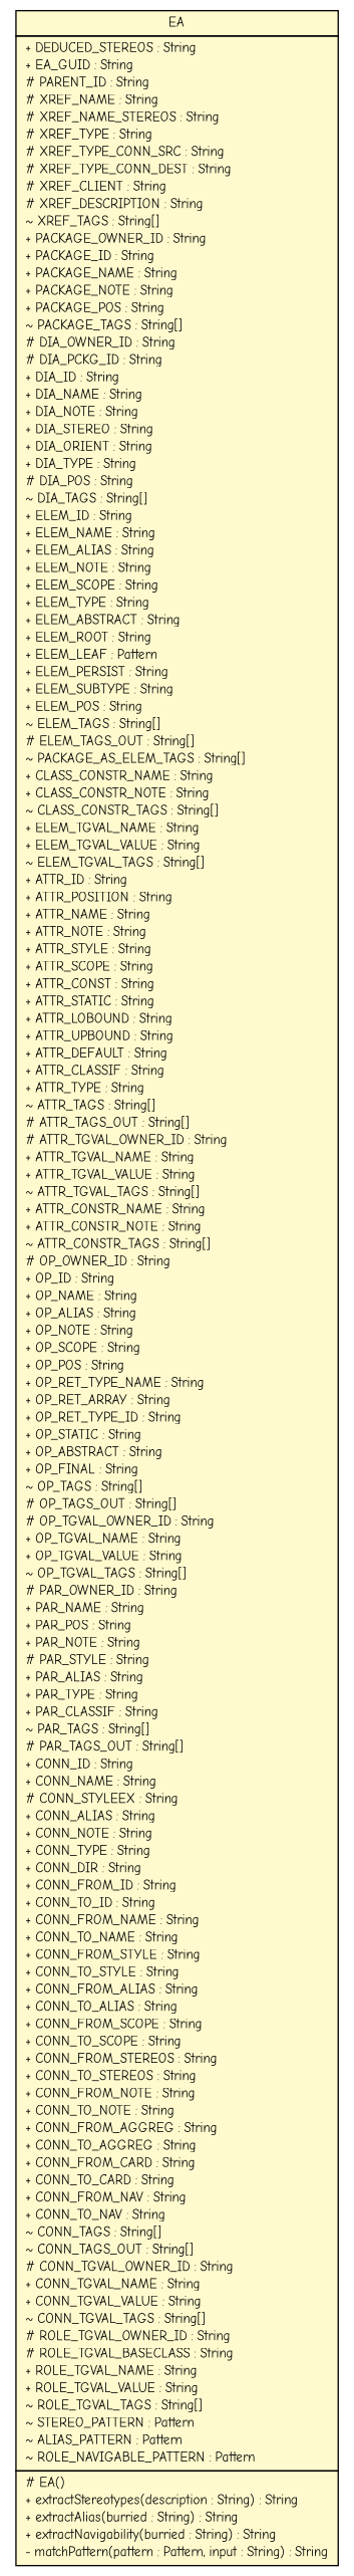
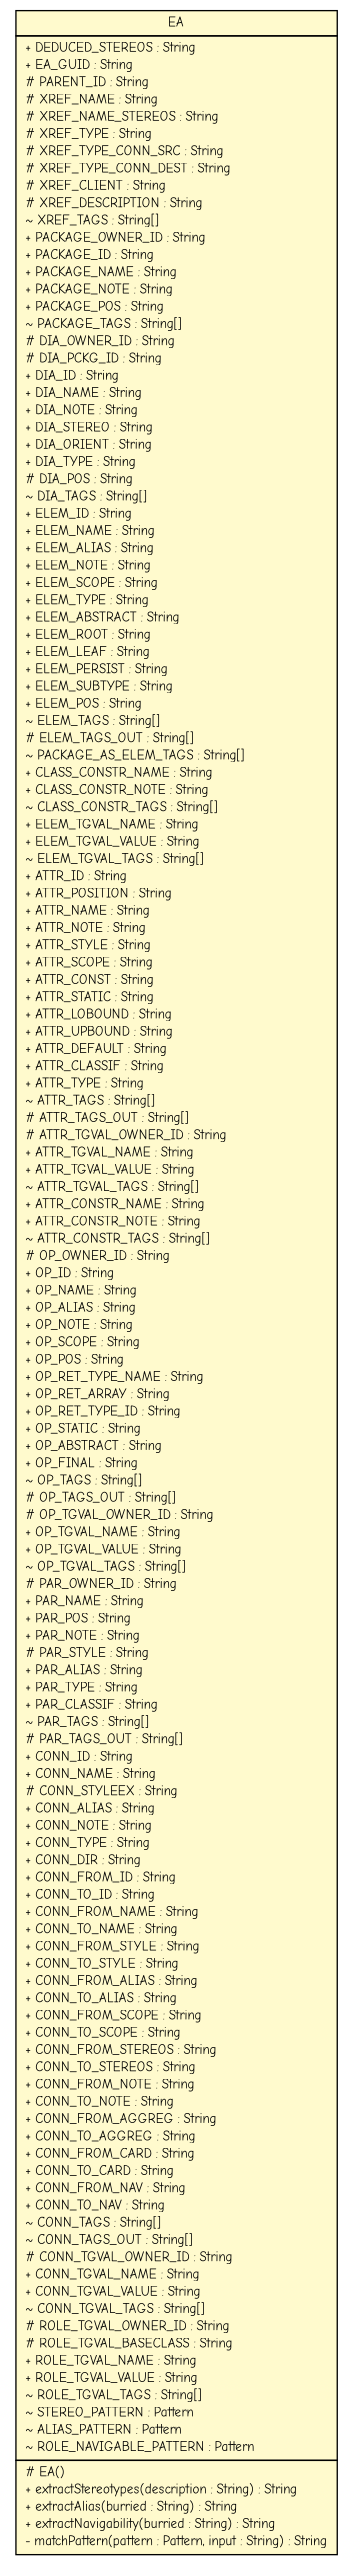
  digraph {
    nodesep=0.25
    ranksep=0.5
    fontname="Comic Neue"
-   n1 [fontcolor=black fontname="Comic Neue" fontsize=10.0 label=<<table title="org.tanjakostic.jcleancim.builder.ea.EA" border="0" cellborder="1" cellspacing="0" cellpadding="2" port="p" bgcolor="lemonChiffon" href="./EA.html"> 		<tr><td><table border="0" cellspacing="0" cellpadding="1"> <tr><td align="center" balign="center"> EA </td></tr> 		</table></td></tr> 		<tr><td><table border="0" cellspacing="0" cellpadding="1"> <tr><td align="left" balign="left"> + DEDUCED_STEREOS : String </td></tr> <tr><td align="left" balign="left"> + EA_GUID : String </td></tr> <tr><td align="left" balign="left"> # PARENT_ID : String </td></tr> <tr><td align="left" balign="left"> # XREF_NAME : String </td></tr> <tr><td align="left" balign="left"> # XREF_NAME_STEREOS : String </td></tr> <tr><td align="left" balign="left"> # XREF_TYPE : String </td></tr> <tr><td align="left" balign="left"> # XREF_TYPE_CONN_SRC : String </td></tr> <tr><td align="left" balign="left"> # XREF_TYPE_CONN_DEST : String </td></tr> <tr><td align="left" balign="left"> # XREF_CLIENT : String </td></tr> <tr><td align="left" balign="left"> # XREF_DESCRIPTION : String </td></tr> <tr><td align="left" balign="left"> ~ XREF_TAGS : String[] </td></tr> <tr><td align="left" balign="left"> + PACKAGE_OWNER_ID : String </td></tr> <tr><td align="left" balign="left"> + PACKAGE_ID : String </td></tr> <tr><td align="left" balign="left"> + PACKAGE_NAME : String </td></tr> <tr><td align="left" balign="left"> + PACKAGE_NOTE : String </td></tr> <tr><td align="left" balign="left"> + PACKAGE_POS : String </td></tr> <tr><td align="left" balign="left"> ~ PACKAGE_TAGS : String[] </td></tr> <tr><td align="left" balign="left"> # DIA_OWNER_ID : String </td></tr> <tr><td align="left" balign="left"> # DIA_PCKG_ID : String </td></tr> <tr><td align="left" balign="left"> + DIA_ID : String </td></tr> <tr><td align="left" balign="left"> + DIA_NAME : String </td></tr> <tr><td align="left" balign="left"> + DIA_NOTE : String </td></tr> <tr><td align="left" balign="left"> + DIA_STEREO : String </td></tr> <tr><td align="left" balign="left"> + DIA_ORIENT : String </td></tr> <tr><td align="left" balign="left"> + DIA_TYPE : String </td></tr> <tr><td align="left" balign="left"> # DIA_POS : String </td></tr> <tr><td align="left" balign="left"> ~ DIA_TAGS : String[] </td></tr> <tr><td align="left" balign="left"> + ELEM_ID : String </td></tr> <tr><td align="left" balign="left"> + ELEM_NAME : String </td></tr> <tr><td align="left" balign="left"> + ELEM_ALIAS : String </td></tr> <tr><td align="left" balign="left"> + ELEM_NOTE : String </td></tr> <tr><td align="left" balign="left"> + ELEM_SCOPE : String </td></tr> <tr><td align="left" balign="left"> + ELEM_TYPE : String </td></tr> <tr><td align="left" balign="left"> + ELEM_ABSTRACT : String </td></tr> <tr><td align="left" balign="left"> + ELEM_ROOT : String </td></tr> <tr><td align="left" balign="left"> + ELEM_LEAF : Pattern </td></tr> <tr><td align="left" balign="left"> + ELEM_PERSIST : String </td></tr> <tr><td align="left" balign="left"> + ELEM_SUBTYPE : String </td></tr> <tr><td align="left" balign="left"> + ELEM_POS : String </td></tr> <tr><td align="left" balign="left"> ~ ELEM_TAGS : String[] </td></tr> <tr><td align="left" balign="left"> # ELEM_TAGS_OUT : String[] </td></tr> <tr><td align="left" balign="left"> ~ PACKAGE_AS_ELEM_TAGS : String[] </td></tr> <tr><td align="left" balign="left"> + CLASS_CONSTR_NAME : String </td></tr> <tr><td align="left" balign="left"> + CLASS_CONSTR_NOTE : String </td></tr> <tr><td align="left" balign="left"> ~ CLASS_CONSTR_TAGS : String[] </td></tr> <tr><td align="left" balign="left"> + ELEM_TGVAL_NAME : String </td></tr> <tr><td align="left" balign="left"> + ELEM_TGVAL_VALUE : String </td></tr> <tr><td align="left" balign="left"> ~ ELEM_TGVAL_TAGS : String[] </td></tr> <tr><td align="left" balign="left"> + ATTR_ID : String </td></tr> <tr><td align="left" balign="left"> + ATTR_POSITION : String </td></tr> <tr><td align="left" balign="left"> + ATTR_NAME : String </td></tr> <tr><td align="left" balign="left"> + ATTR_NOTE : String </td></tr> <tr><td align="left" balign="left"> + ATTR_STYLE : String </td></tr> <tr><td align="left" balign="left"> + ATTR_SCOPE : String </td></tr> <tr><td align="left" balign="left"> + ATTR_CONST : String </td></tr> <tr><td align="left" balign="left"> + ATTR_STATIC : String </td></tr> <tr><td align="left" balign="left"> + ATTR_LOBOUND : String </td></tr> <tr><td align="left" balign="left"> + ATTR_UPBOUND : String </td></tr> <tr><td align="left" balign="left"> + ATTR_DEFAULT : String </td></tr> <tr><td align="left" balign="left"> + ATTR_CLASSIF : String </td></tr> <tr><td align="left" balign="left"> + ATTR_TYPE : String </td></tr> <tr><td align="left" balign="left"> ~ ATTR_TAGS : String[] </td></tr> <tr><td align="left" balign="left"> # ATTR_TAGS_OUT : String[] </td></tr> <tr><td align="left" balign="left"> # ATTR_TGVAL_OWNER_ID : String </td></tr> <tr><td align="left" balign="left"> + ATTR_TGVAL_NAME : String </td></tr> <tr><td align="left" balign="left"> + ATTR_TGVAL_VALUE : String </td></tr> <tr><td align="left" balign="left"> ~ ATTR_TGVAL_TAGS : String[] </td></tr> <tr><td align="left" balign="left"> + ATTR_CONSTR_NAME : String </td></tr> <tr><td align="left" balign="left"> + ATTR_CONSTR_NOTE : String </td></tr> <tr><td align="left" balign="left"> ~ ATTR_CONSTR_TAGS : String[] </td></tr> <tr><td align="left" balign="left"> # OP_OWNER_ID : String </td></tr> <tr><td align="left" balign="left"> + OP_ID : String </td></tr> <tr><td align="left" balign="left"> + OP_NAME : String </td></tr> <tr><td align="left" balign="left"> + OP_ALIAS : String </td></tr> <tr><td align="left" balign="left"> + OP_NOTE : String </td></tr> <tr><td align="left" balign="left"> + OP_SCOPE : String </td></tr> <tr><td align="left" balign="left"> + OP_POS : String </td></tr> <tr><td align="left" balign="left"> + OP_RET_TYPE_NAME : String </td></tr> <tr><td align="left" balign="left"> + OP_RET_ARRAY : String </td></tr> <tr><td align="left" balign="left"> + OP_RET_TYPE_ID : String </td></tr> <tr><td align="left" balign="left"> + OP_STATIC : String </td></tr> <tr><td align="left" balign="left"> + OP_ABSTRACT : String </td></tr> <tr><td align="left" balign="left"> + OP_FINAL : String </td></tr> <tr><td align="left" balign="left"> ~ OP_TAGS : String[] </td></tr> <tr><td align="left" balign="left"> # OP_TAGS_OUT : String[] </td></tr> <tr><td align="left" balign="left"> # OP_TGVAL_OWNER_ID : String </td></tr> <tr><td align="left" balign="left"> + OP_TGVAL_NAME : String </td></tr> <tr><td align="left" balign="left"> + OP_TGVAL_VALUE : String </td></tr> <tr><td align="left" balign="left"> ~ OP_TGVAL_TAGS : String[] </td></tr> <tr><td align="left" balign="left"> # PAR_OWNER_ID : String </td></tr> <tr><td align="left" balign="left"> + PAR_NAME : String </td></tr> <tr><td align="left" balign="left"> + PAR_POS : String </td></tr> <tr><td align="left" balign="left"> + PAR_NOTE : String </td></tr> <tr><td align="left" balign="left"> # PAR_STYLE : String </td></tr> <tr><td align="left" balign="left"> + PAR_ALIAS : String </td></tr> <tr><td align="left" balign="left"> + PAR_TYPE : String </td></tr> <tr><td align="left" balign="left"> + PAR_CLASSIF : String </td></tr> <tr><td align="left" balign="left"> ~ PAR_TAGS : String[] </td></tr> <tr><td align="left" balign="left"> # PAR_TAGS_OUT : String[] </td></tr> <tr><td align="left" balign="left"> + CONN_ID : String </td></tr> <tr><td align="left" balign="left"> + CONN_NAME : String </td></tr> <tr><td align="left" balign="left"> # CONN_STYLEEX : String </td></tr> <tr><td align="left" balign="left"> + CONN_ALIAS : String </td></tr> <tr><td align="left" balign="left"> + CONN_NOTE : String </td></tr> <tr><td align="left" balign="left"> + CONN_TYPE : String </td></tr> <tr><td align="left" balign="left"> + CONN_DIR : String </td></tr> <tr><td align="left" balign="left"> + CONN_FROM_ID : String </td></tr> <tr><td align="left" balign="left"> + CONN_TO_ID : String </td></tr> <tr><td align="left" balign="left"> + CONN_FROM_NAME : String </td></tr> <tr><td align="left" balign="left"> + CONN_TO_NAME : String </td></tr> <tr><td align="left" balign="left"> + CONN_FROM_STYLE : String </td></tr> <tr><td align="left" balign="left"> + CONN_TO_STYLE : String </td></tr> <tr><td align="left" balign="left"> + CONN_FROM_ALIAS : String </td></tr> <tr><td align="left" balign="left"> + CONN_TO_ALIAS : String </td></tr> <tr><td align="left" balign="left"> + CONN_FROM_SCOPE : String </td></tr> <tr><td align="left" balign="left"> + CONN_TO_SCOPE : String </td></tr> <tr><td align="left" balign="left"> + CONN_FROM_STEREOS : String </td></tr> <tr><td align="left" balign="left"> + CONN_TO_STEREOS : String </td></tr> <tr><td align="left" balign="left"> + CONN_FROM_NOTE : String </td></tr> <tr><td align="left" balign="left"> + CONN_TO_NOTE : String </td></tr> <tr><td align="left" balign="left"> + CONN_FROM_AGGREG : String </td></tr> <tr><td align="left" balign="left"> + CONN_TO_AGGREG : String </td></tr> <tr><td align="left" balign="left"> + CONN_FROM_CARD : String </td></tr> <tr><td align="left" balign="left"> + CONN_TO_CARD : String </td></tr> <tr><td align="left" balign="left"> + CONN_FROM_NAV : String </td></tr> <tr><td align="left" balign="left"> + CONN_TO_NAV : String </td></tr> <tr><td align="left" balign="left"> ~ CONN_TAGS : String[] </td></tr> <tr><td align="left" balign="left"> ~ CONN_TAGS_OUT : String[] </td></tr> <tr><td align="left" balign="left"> # CONN_TGVAL_OWNER_ID : String </td></tr> <tr><td align="left" balign="left"> + CONN_TGVAL_NAME : String </td></tr> <tr><td align="left" balign="left"> + CONN_TGVAL_VALUE : String </td></tr> <tr><td align="left" balign="left"> ~ CONN_TGVAL_TAGS : String[] </td></tr> <tr><td align="left" balign="left"> # ROLE_TGVAL_OWNER_ID : String </td></tr> <tr><td align="left" balign="left"> # ROLE_TGVAL_BASECLASS : String </td></tr> <tr><td align="left" balign="left"> + ROLE_TGVAL_NAME : String </td></tr> <tr><td align="left" balign="left"> + ROLE_TGVAL_VALUE : String </td></tr> <tr><td align="left" balign="left"> ~ ROLE_TGVAL_TAGS : String[] </td></tr> <tr><td align="left" balign="left"> ~ STEREO_PATTERN : Pattern </td></tr> <tr><td align="left" balign="left"> ~ ALIAS_PATTERN : Pattern </td></tr> <tr><td align="left" balign="left"> ~ ROLE_NAVIGABLE_PATTERN : Pattern </td></tr> 		</table></td></tr> 		<tr><td><table border="0" cellspacing="0" cellpadding="1"> <tr><td align="left" balign="left"> # EA() </td></tr> <tr><td align="left" balign="left"> + extractStereotypes(description : String) : String </td></tr> <tr><td align="left" balign="left"> + extractAlias(burried : String) : String </td></tr> <tr><td align="left" balign="left"> + extractNavigability(burried : String) : String </td></tr> <tr><td align="left" balign="left"> - matchPattern(pattern : Pattern, input : String) : String </td></tr> 		</table></td></tr> 		</table>> shape=plaintext]
+   n1 [fontcolor=black fontname="Comic Neue" fontsize=10.0 label=<<table title="org.tanjakostic.jcleancim.builder.ea.EA" border="0" cellborder="1" cellspacing="0" cellpadding="2" port="p" bgcolor="lemonChiffon" href="./EA.html"> 		<tr><td><table border="0" cellspacing="0" cellpadding="1"> <tr><td align="center" balign="center"> EA </td></tr> 		</table></td></tr> 		<tr><td><table border="0" cellspacing="0" cellpadding="1"> <tr><td align="left" balign="left"> + DEDUCED_STEREOS : String </td></tr> <tr><td align="left" balign="left"> + EA_GUID : String </td></tr> <tr><td align="left" balign="left"> # PARENT_ID : String </td></tr> <tr><td align="left" balign="left"> # XREF_NAME : String </td></tr> <tr><td align="left" balign="left"> # XREF_NAME_STEREOS : String </td></tr> <tr><td align="left" balign="left"> # XREF_TYPE : String </td></tr> <tr><td align="left" balign="left"> # XREF_TYPE_CONN_SRC : String </td></tr> <tr><td align="left" balign="left"> # XREF_TYPE_CONN_DEST : String </td></tr> <tr><td align="left" balign="left"> # XREF_CLIENT : String </td></tr> <tr><td align="left" balign="left"> # XREF_DESCRIPTION : String </td></tr> <tr><td align="left" balign="left"> ~ XREF_TAGS : String[] </td></tr> <tr><td align="left" balign="left"> + PACKAGE_OWNER_ID : String </td></tr> <tr><td align="left" balign="left"> + PACKAGE_ID : String </td></tr> <tr><td align="left" balign="left"> + PACKAGE_NAME : String </td></tr> <tr><td align="left" balign="left"> + PACKAGE_NOTE : String </td></tr> <tr><td align="left" balign="left"> + PACKAGE_POS : String </td></tr> <tr><td align="left" balign="left"> ~ PACKAGE_TAGS : String[] </td></tr> <tr><td align="left" balign="left"> # DIA_OWNER_ID : String </td></tr> <tr><td align="left" balign="left"> # DIA_PCKG_ID : String </td></tr> <tr><td align="left" balign="left"> + DIA_ID : String </td></tr> <tr><td align="left" balign="left"> + DIA_NAME : String </td></tr> <tr><td align="left" balign="left"> + DIA_NOTE : String </td></tr> <tr><td align="left" balign="left"> + DIA_STEREO : String </td></tr> <tr><td align="left" balign="left"> + DIA_ORIENT : String </td></tr> <tr><td align="left" balign="left"> + DIA_TYPE : String </td></tr> <tr><td align="left" balign="left"> # DIA_POS : String </td></tr> <tr><td align="left" balign="left"> ~ DIA_TAGS : String[] </td></tr> <tr><td align="left" balign="left"> + ELEM_ID : String </td></tr> <tr><td align="left" balign="left"> + ELEM_NAME : String </td></tr> <tr><td align="left" balign="left"> + ELEM_ALIAS : String </td></tr> <tr><td align="left" balign="left"> + ELEM_NOTE : String </td></tr> <tr><td align="left" balign="left"> + ELEM_SCOPE : String </td></tr> <tr><td align="left" balign="left"> + ELEM_TYPE : String </td></tr> <tr><td align="left" balign="left"> + ELEM_ABSTRACT : String </td></tr> <tr><td align="left" balign="left"> + ELEM_ROOT : String </td></tr> <tr><td align="left" balign="left"> + ELEM_LEAF : String </td></tr> <tr><td align="left" balign="left"> + ELEM_PERSIST : String </td></tr> <tr><td align="left" balign="left"> + ELEM_SUBTYPE : String </td></tr> <tr><td align="left" balign="left"> + ELEM_POS : String </td></tr> <tr><td align="left" balign="left"> ~ ELEM_TAGS : String[] </td></tr> <tr><td align="left" balign="left"> # ELEM_TAGS_OUT : String[] </td></tr> <tr><td align="left" balign="left"> ~ PACKAGE_AS_ELEM_TAGS : String[] </td></tr> <tr><td align="left" balign="left"> + CLASS_CONSTR_NAME : String </td></tr> <tr><td align="left" balign="left"> + CLASS_CONSTR_NOTE : String </td></tr> <tr><td align="left" balign="left"> ~ CLASS_CONSTR_TAGS : String[] </td></tr> <tr><td align="left" balign="left"> + ELEM_TGVAL_NAME : String </td></tr> <tr><td align="left" balign="left"> + ELEM_TGVAL_VALUE : String </td></tr> <tr><td align="left" balign="left"> ~ ELEM_TGVAL_TAGS : String[] </td></tr> <tr><td align="left" balign="left"> + ATTR_ID : String </td></tr> <tr><td align="left" balign="left"> + ATTR_POSITION : String </td></tr> <tr><td align="left" balign="left"> + ATTR_NAME : String </td></tr> <tr><td align="left" balign="left"> + ATTR_NOTE : String </td></tr> <tr><td align="left" balign="left"> + ATTR_STYLE : String </td></tr> <tr><td align="left" balign="left"> + ATTR_SCOPE : String </td></tr> <tr><td align="left" balign="left"> + ATTR_CONST : String </td></tr> <tr><td align="left" balign="left"> + ATTR_STATIC : String </td></tr> <tr><td align="left" balign="left"> + ATTR_LOBOUND : String </td></tr> <tr><td align="left" balign="left"> + ATTR_UPBOUND : String </td></tr> <tr><td align="left" balign="left"> + ATTR_DEFAULT : String </td></tr> <tr><td align="left" balign="left"> + ATTR_CLASSIF : String </td></tr> <tr><td align="left" balign="left"> + ATTR_TYPE : String </td></tr> <tr><td align="left" balign="left"> ~ ATTR_TAGS : String[] </td></tr> <tr><td align="left" balign="left"> # ATTR_TAGS_OUT : String[] </td></tr> <tr><td align="left" balign="left"> # ATTR_TGVAL_OWNER_ID : String </td></tr> <tr><td align="left" balign="left"> + ATTR_TGVAL_NAME : String </td></tr> <tr><td align="left" balign="left"> + ATTR_TGVAL_VALUE : String </td></tr> <tr><td align="left" balign="left"> ~ ATTR_TGVAL_TAGS : String[] </td></tr> <tr><td align="left" balign="left"> + ATTR_CONSTR_NAME : String </td></tr> <tr><td align="left" balign="left"> + ATTR_CONSTR_NOTE : String </td></tr> <tr><td align="left" balign="left"> ~ ATTR_CONSTR_TAGS : String[] </td></tr> <tr><td align="left" balign="left"> # OP_OWNER_ID : String </td></tr> <tr><td align="left" balign="left"> + OP_ID : String </td></tr> <tr><td align="left" balign="left"> + OP_NAME : String </td></tr> <tr><td align="left" balign="left"> + OP_ALIAS : String </td></tr> <tr><td align="left" balign="left"> + OP_NOTE : String </td></tr> <tr><td align="left" balign="left"> + OP_SCOPE : String </td></tr> <tr><td align="left" balign="left"> + OP_POS : String </td></tr> <tr><td align="left" balign="left"> + OP_RET_TYPE_NAME : String </td></tr> <tr><td align="left" balign="left"> + OP_RET_ARRAY : String </td></tr> <tr><td align="left" balign="left"> + OP_RET_TYPE_ID : String </td></tr> <tr><td align="left" balign="left"> + OP_STATIC : String </td></tr> <tr><td align="left" balign="left"> + OP_ABSTRACT : String </td></tr> <tr><td align="left" balign="left"> + OP_FINAL : String </td></tr> <tr><td align="left" balign="left"> ~ OP_TAGS : String[] </td></tr> <tr><td align="left" balign="left"> # OP_TAGS_OUT : String[] </td></tr> <tr><td align="left" balign="left"> # OP_TGVAL_OWNER_ID : String </td></tr> <tr><td align="left" balign="left"> + OP_TGVAL_NAME : String </td></tr> <tr><td align="left" balign="left"> + OP_TGVAL_VALUE : String </td></tr> <tr><td align="left" balign="left"> ~ OP_TGVAL_TAGS : String[] </td></tr> <tr><td align="left" balign="left"> # PAR_OWNER_ID : String </td></tr> <tr><td align="left" balign="left"> + PAR_NAME : String </td></tr> <tr><td align="left" balign="left"> + PAR_POS : String </td></tr> <tr><td align="left" balign="left"> + PAR_NOTE : String </td></tr> <tr><td align="left" balign="left"> # PAR_STYLE : String </td></tr> <tr><td align="left" balign="left"> + PAR_ALIAS : String </td></tr> <tr><td align="left" balign="left"> + PAR_TYPE : String </td></tr> <tr><td align="left" balign="left"> + PAR_CLASSIF : String </td></tr> <tr><td align="left" balign="left"> ~ PAR_TAGS : String[] </td></tr> <tr><td align="left" balign="left"> # PAR_TAGS_OUT : String[] </td></tr> <tr><td align="left" balign="left"> + CONN_ID : String </td></tr> <tr><td align="left" balign="left"> + CONN_NAME : String </td></tr> <tr><td align="left" balign="left"> # CONN_STYLEEX : String </td></tr> <tr><td align="left" balign="left"> + CONN_ALIAS : String </td></tr> <tr><td align="left" balign="left"> + CONN_NOTE : String </td></tr> <tr><td align="left" balign="left"> + CONN_TYPE : String </td></tr> <tr><td align="left" balign="left"> + CONN_DIR : String </td></tr> <tr><td align="left" balign="left"> + CONN_FROM_ID : String </td></tr> <tr><td align="left" balign="left"> + CONN_TO_ID : String </td></tr> <tr><td align="left" balign="left"> + CONN_FROM_NAME : String </td></tr> <tr><td align="left" balign="left"> + CONN_TO_NAME : String </td></tr> <tr><td align="left" balign="left"> + CONN_FROM_STYLE : String </td></tr> <tr><td align="left" balign="left"> + CONN_TO_STYLE : String </td></tr> <tr><td align="left" balign="left"> + CONN_FROM_ALIAS : String </td></tr> <tr><td align="left" balign="left"> + CONN_TO_ALIAS : String </td></tr> <tr><td align="left" balign="left"> + CONN_FROM_SCOPE : String </td></tr> <tr><td align="left" balign="left"> + CONN_TO_SCOPE : String </td></tr> <tr><td align="left" balign="left"> + CONN_FROM_STEREOS : String </td></tr> <tr><td align="left" balign="left"> + CONN_TO_STEREOS : String </td></tr> <tr><td align="left" balign="left"> + CONN_FROM_NOTE : String </td></tr> <tr><td align="left" balign="left"> + CONN_TO_NOTE : String </td></tr> <tr><td align="left" balign="left"> + CONN_FROM_AGGREG : String </td></tr> <tr><td align="left" balign="left"> + CONN_TO_AGGREG : String </td></tr> <tr><td align="left" balign="left"> + CONN_FROM_CARD : String </td></tr> <tr><td align="left" balign="left"> + CONN_TO_CARD : String </td></tr> <tr><td align="left" balign="left"> + CONN_FROM_NAV : String </td></tr> <tr><td align="left" balign="left"> + CONN_TO_NAV : String </td></tr> <tr><td align="left" balign="left"> ~ CONN_TAGS : String[] </td></tr> <tr><td align="left" balign="left"> ~ CONN_TAGS_OUT : String[] </td></tr> <tr><td align="left" balign="left"> # CONN_TGVAL_OWNER_ID : String </td></tr> <tr><td align="left" balign="left"> + CONN_TGVAL_NAME : String </td></tr> <tr><td align="left" balign="left"> + CONN_TGVAL_VALUE : String </td></tr> <tr><td align="left" balign="left"> ~ CONN_TGVAL_TAGS : String[] </td></tr> <tr><td align="left" balign="left"> # ROLE_TGVAL_OWNER_ID : String </td></tr> <tr><td align="left" balign="left"> # ROLE_TGVAL_BASECLASS : String </td></tr> <tr><td align="left" balign="left"> + ROLE_TGVAL_NAME : String </td></tr> <tr><td align="left" balign="left"> + ROLE_TGVAL_VALUE : String </td></tr> <tr><td align="left" balign="left"> ~ ROLE_TGVAL_TAGS : String[] </td></tr> <tr><td align="left" balign="left"> ~ STEREO_PATTERN : Pattern </td></tr> <tr><td align="left" balign="left"> ~ ALIAS_PATTERN : Pattern </td></tr> <tr><td align="left" balign="left"> ~ ROLE_NAVIGABLE_PATTERN : Pattern </td></tr> 		</table></td></tr> 		<tr><td><table border="0" cellspacing="0" cellpadding="1"> <tr><td align="left" balign="left"> # EA() </td></tr> <tr><td align="left" balign="left"> + extractStereotypes(description : String) : String </td></tr> <tr><td align="left" balign="left"> + extractAlias(burried : String) : String </td></tr> <tr><td align="left" balign="left"> + extractNavigability(burried : String) : String </td></tr> <tr><td align="left" balign="left"> - matchPattern(pattern : Pattern, input : String) : String </td></tr> 		</table></td></tr> 		</table>> shape=plaintext]
  }
